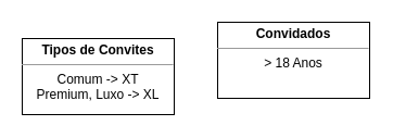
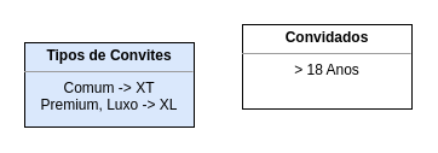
  <mxCell id="0" />
  <mxCell id="1" parent="0" />
- <mxCell id="2" value="&lt;p style=&quot;margin: 4px 0px 0px;&quot;&gt;&lt;b&gt;Tipos de Convites&lt;/b&gt;&lt;/p&gt;&lt;hr size=&quot;1&quot;&gt;&lt;div style=&quot;height:2px;&quot;&gt;Comum -&amp;gt; XT&lt;/div&gt;&lt;div style=&quot;height:2px;&quot;&gt;&lt;br&gt;&lt;/div&gt;&lt;div style=&quot;height:2px;&quot;&gt;&lt;br&gt;&lt;/div&gt;&lt;div style=&quot;height:2px;&quot;&gt;&lt;br&gt;&lt;/div&gt;&lt;div style=&quot;height:2px;&quot;&gt;&lt;br&gt;&lt;/div&gt;&lt;div style=&quot;height:2px;&quot;&gt;&lt;br&gt;&lt;/div&gt;&lt;div style=&quot;height:2px;&quot;&gt;&lt;br&gt;&lt;/div&gt;&lt;div style=&quot;height:2px;&quot;&gt;Premium, Luxo -&amp;gt; XL&lt;/div&gt;" style="verticalAlign=top;align=center;overflow=fill;fontSize=12;fontFamily=Helvetica;html=1;" parent="1" vertex="1"><mxGeometry x="20" y="35" width="140" height="70" as="geometry" /></mxCell>
+ <mxCell id="2" value="&lt;p style=&quot;margin: 4px 0px 0px;&quot;&gt;&lt;b&gt;Tipos de Convites&lt;/b&gt;&lt;/p&gt;&lt;hr size=&quot;1&quot;&gt;&lt;div style=&quot;height:2px;&quot;&gt;Comum -&amp;gt; XT&lt;/div&gt;&lt;div style=&quot;height:2px;&quot;&gt;&lt;br&gt;&lt;/div&gt;&lt;div style=&quot;height:2px;&quot;&gt;&lt;br&gt;&lt;/div&gt;&lt;div style=&quot;height:2px;&quot;&gt;&lt;br&gt;&lt;/div&gt;&lt;div style=&quot;height:2px;&quot;&gt;&lt;br&gt;&lt;/div&gt;&lt;div style=&quot;height:2px;&quot;&gt;&lt;br&gt;&lt;/div&gt;&lt;div style=&quot;height:2px;&quot;&gt;&lt;br&gt;&lt;/div&gt;&lt;div style=&quot;height:2px;&quot;&gt;Premium, Luxo -&amp;gt; XL&lt;/div&gt;" style="verticalAlign=top;align=center;overflow=fill;fontSize=12;fontFamily=Helvetica;html=1;fillColor=#dae8fc;" parent="1" vertex="1"><mxGeometry x="20" y="35" width="140" height="70" as="geometry" /></mxCell>
  <mxCell id="3" value="&lt;p style=&quot;margin: 4px 0px 0px;&quot;&gt;&lt;b&gt;Convidados&lt;/b&gt;&lt;/p&gt;&lt;hr size=&quot;1&quot;&gt;&lt;div style=&quot;height:2px;&quot;&gt;&amp;gt; 18 Anos&lt;/div&gt;" style="verticalAlign=top;align=center;overflow=fill;fontSize=12;fontFamily=Helvetica;html=1;" parent="1" vertex="1"><mxGeometry x="200" y="20" width="140" height="70" as="geometry" /></mxCell>
